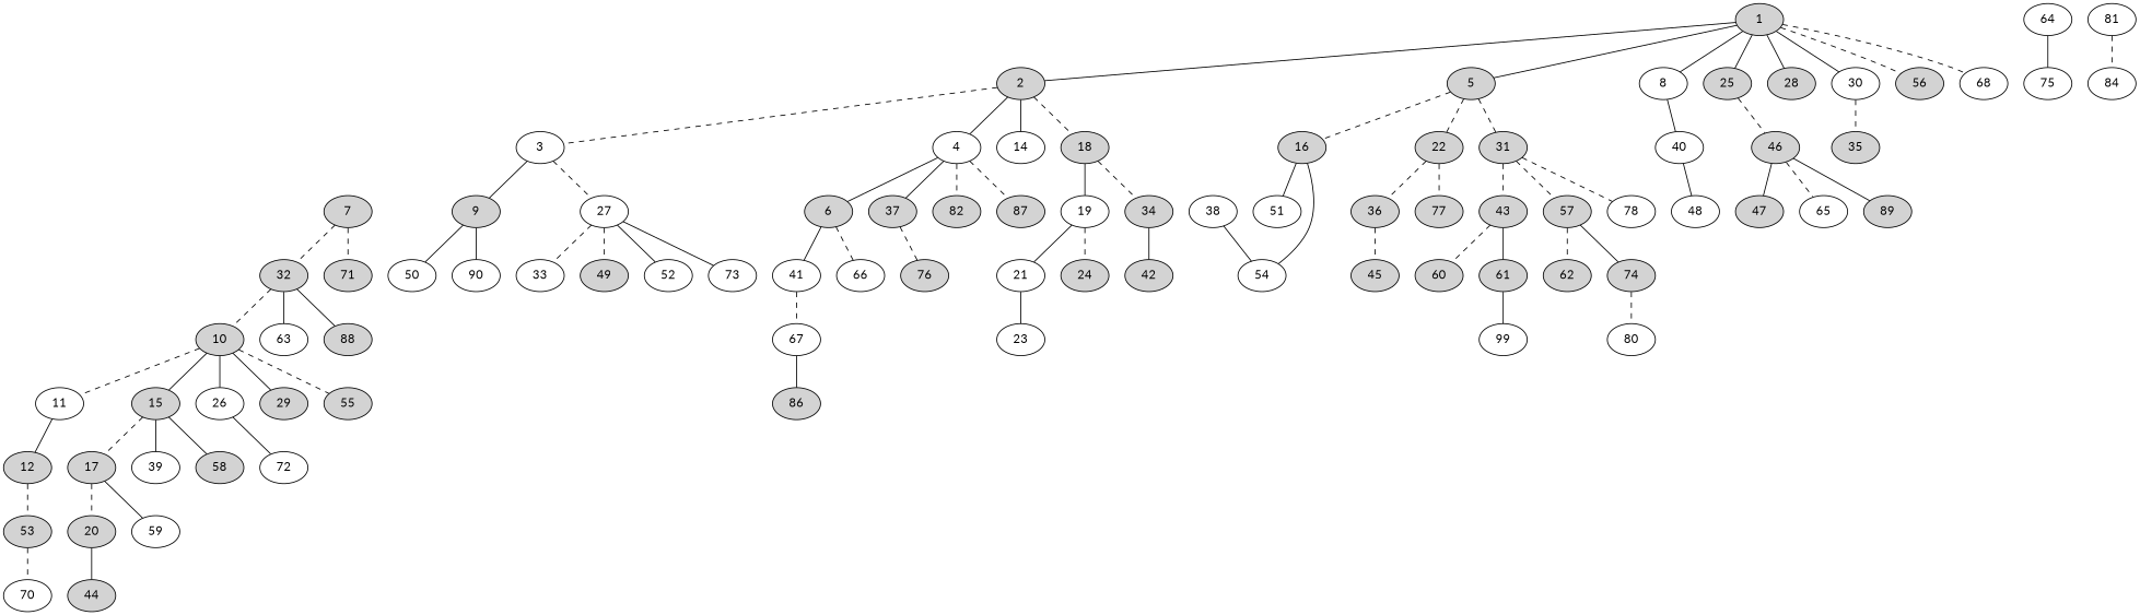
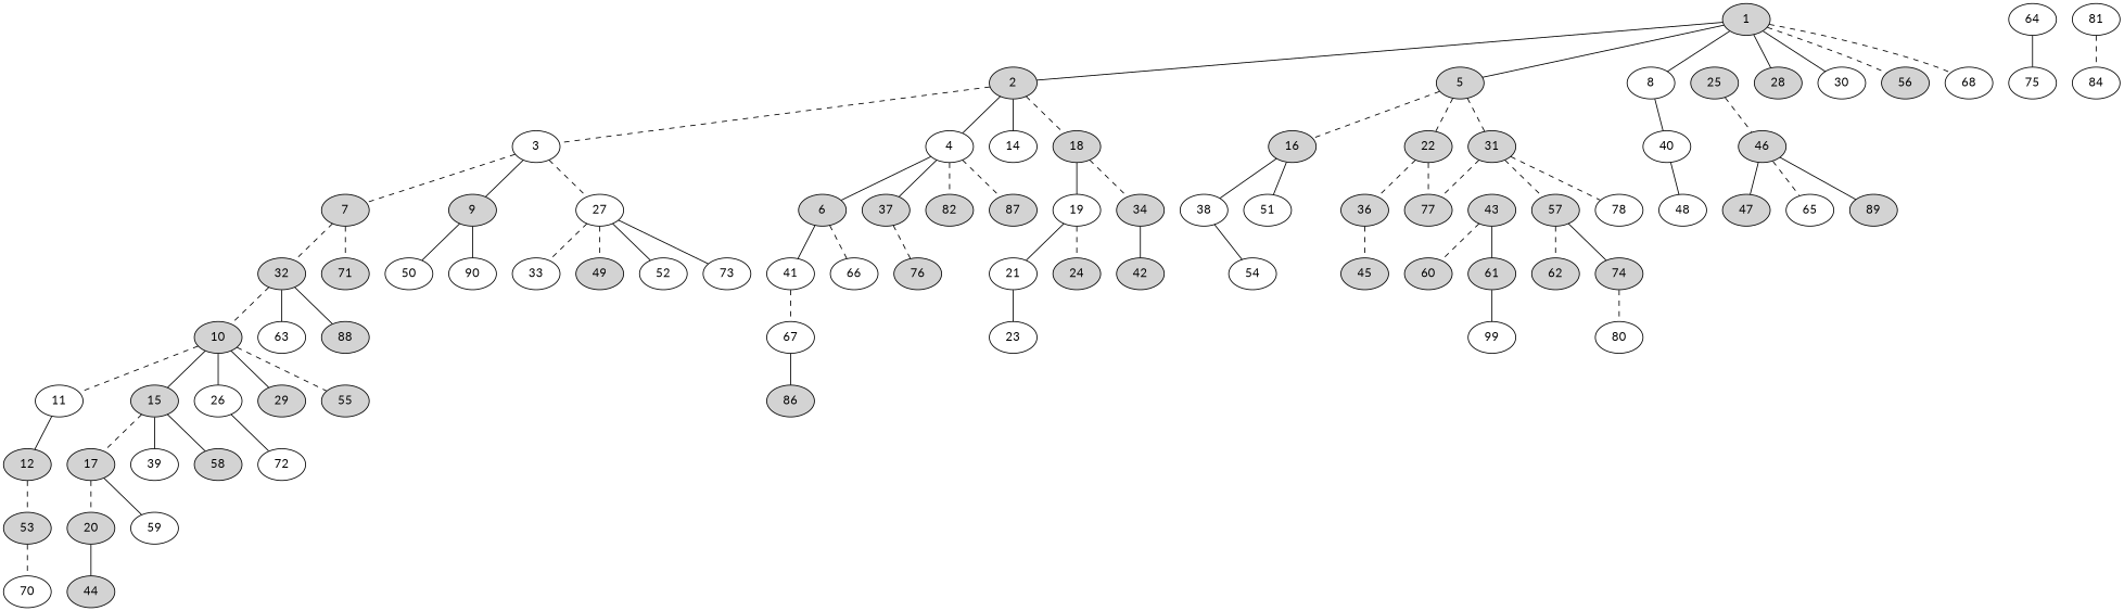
  graph {
    fontname=Lato
    node [fillcolor=lightgrey fontname=Lato style=filled]
    edge [fontname=Lato style=solid]
    1
    2
    5
    8 [fillcolor=white]
    25
    28
    30 [fillcolor=white]
    56
    68 [fillcolor=white]
    3 [fillcolor=white]
    4 [fillcolor=white]
    14 [fillcolor=white]
    18
    16
    22
    31
    40 [fillcolor=white]
    46
-   35
    7
    9
    27 [fillcolor=white]
    6
    37
    82
    87
    19 [fillcolor=white]
    34
    38 [fillcolor=white]
    51 [fillcolor=white]
    36
    77
    43
    57
    78 [fillcolor=white]
    48 [fillcolor=white]
    47
    65 [fillcolor=white]
    89
    32
    71
    50 [fillcolor=white]
    90 [fillcolor=white]
    33 [fillcolor=white]
    49
    52 [fillcolor=white]
    73 [fillcolor=white]
    41 [fillcolor=white]
    66 [fillcolor=white]
    76
    21 [fillcolor=white]
    24
    42
    11 [fillcolor=white]
    10
    15
    26 [fillcolor=white]
    29
    55
    63 [fillcolor=white]
    88
    64 [fillcolor=white]
    75 [fillcolor=white]
    67 [fillcolor=white]
    54 [fillcolor=white]
    45
    81 [fillcolor=white]
    84 [fillcolor=white]
    60
    61
    62
    74
    86
    12
    17
    39 [fillcolor=white]
    58
    72 [fillcolor=white]
    53
    20
    59 [fillcolor=white]
    70 [fillcolor=white]
    44
    23 [fillcolor=white]
    n85 [fillcolor=white label=99]
    80 [fillcolor=white]
    1 -- 2
    1 -- 5
    1 -- 8
-   1 -- 25
    1 -- 28
    1 -- 30
    1 -- 56 [style=dashed]
    1 -- 68 [style=dashed]
    2 -- 3 [style=dashed]
    2 -- 4
    2 -- 14
    2 -- 18 [style=dashed]
    5 -- 16 [style=dashed]
    5 -- 22 [style=dashed]
    5 -- 31 [style=dashed]
    8 -- 40
    25 -- 46 [style=dashed]
-   30 -- 35 [style=dashed]
+   3 -- 7 [style=dashed]
    3 -- 9
    3 -- 27 [style=dashed]
    4 -- 6
    4 -- 37
    4 -- 82 [style=dashed]
    4 -- 87 [style=dashed]
    18 -- 19
    18 -- 34 [style=dashed]
-   16 -- 54
+   16 -- 38
    16 -- 51
    22 -- 36 [style=dashed]
    22 -- 77 [style=dashed]
-   31 -- 43 [style=dashed]
+   31 -- 77 [style=dashed]
    31 -- 57 [style=dashed]
    31 -- 78 [style=dashed]
    40 -- 48
    46 -- 47
    46 -- 65 [style=dashed]
    46 -- 89
    7 -- 32 [style=dashed]
    7 -- 71 [style=dashed]
    9 -- 50
    9 -- 90
    27 -- 33 [style=dashed]
    27 -- 49 [style=dashed]
    27 -- 52
    27 -- 73
    6 -- 41
    6 -- 66 [style=dashed]
    37 -- 76 [style=dashed]
    19 -- 21
    19 -- 24 [style=dashed]
    34 -- 42
    38 -- 54
    36 -- 45 [style=dashed]
    43 -- 60 [style=dashed]
    43 -- 61
    57 -- 62 [style=dashed]
    57 -- 74
    32 -- 10 [style=dashed]
    32 -- 63
    32 -- 88
    41 -- 67 [style=dashed]
    21 -- 23
    11 -- 12
    10 -- 11 [style=dashed]
    10 -- 15
    10 -- 26
    10 -- 29
    10 -- 55 [style=dashed]
    15 -- 17 [style=dashed]
    15 -- 39
    15 -- 58
    26 -- 72
    64 -- 75
    67 -- 86
    81 -- 84 [style=dashed]
    61 -- n85
    74 -- 80 [style=dashed]
    12 -- 53 [style=dashed]
    17 -- 20 [style=dashed]
    17 -- 59
    53 -- 70 [style=dashed]
    20 -- 44
  }
